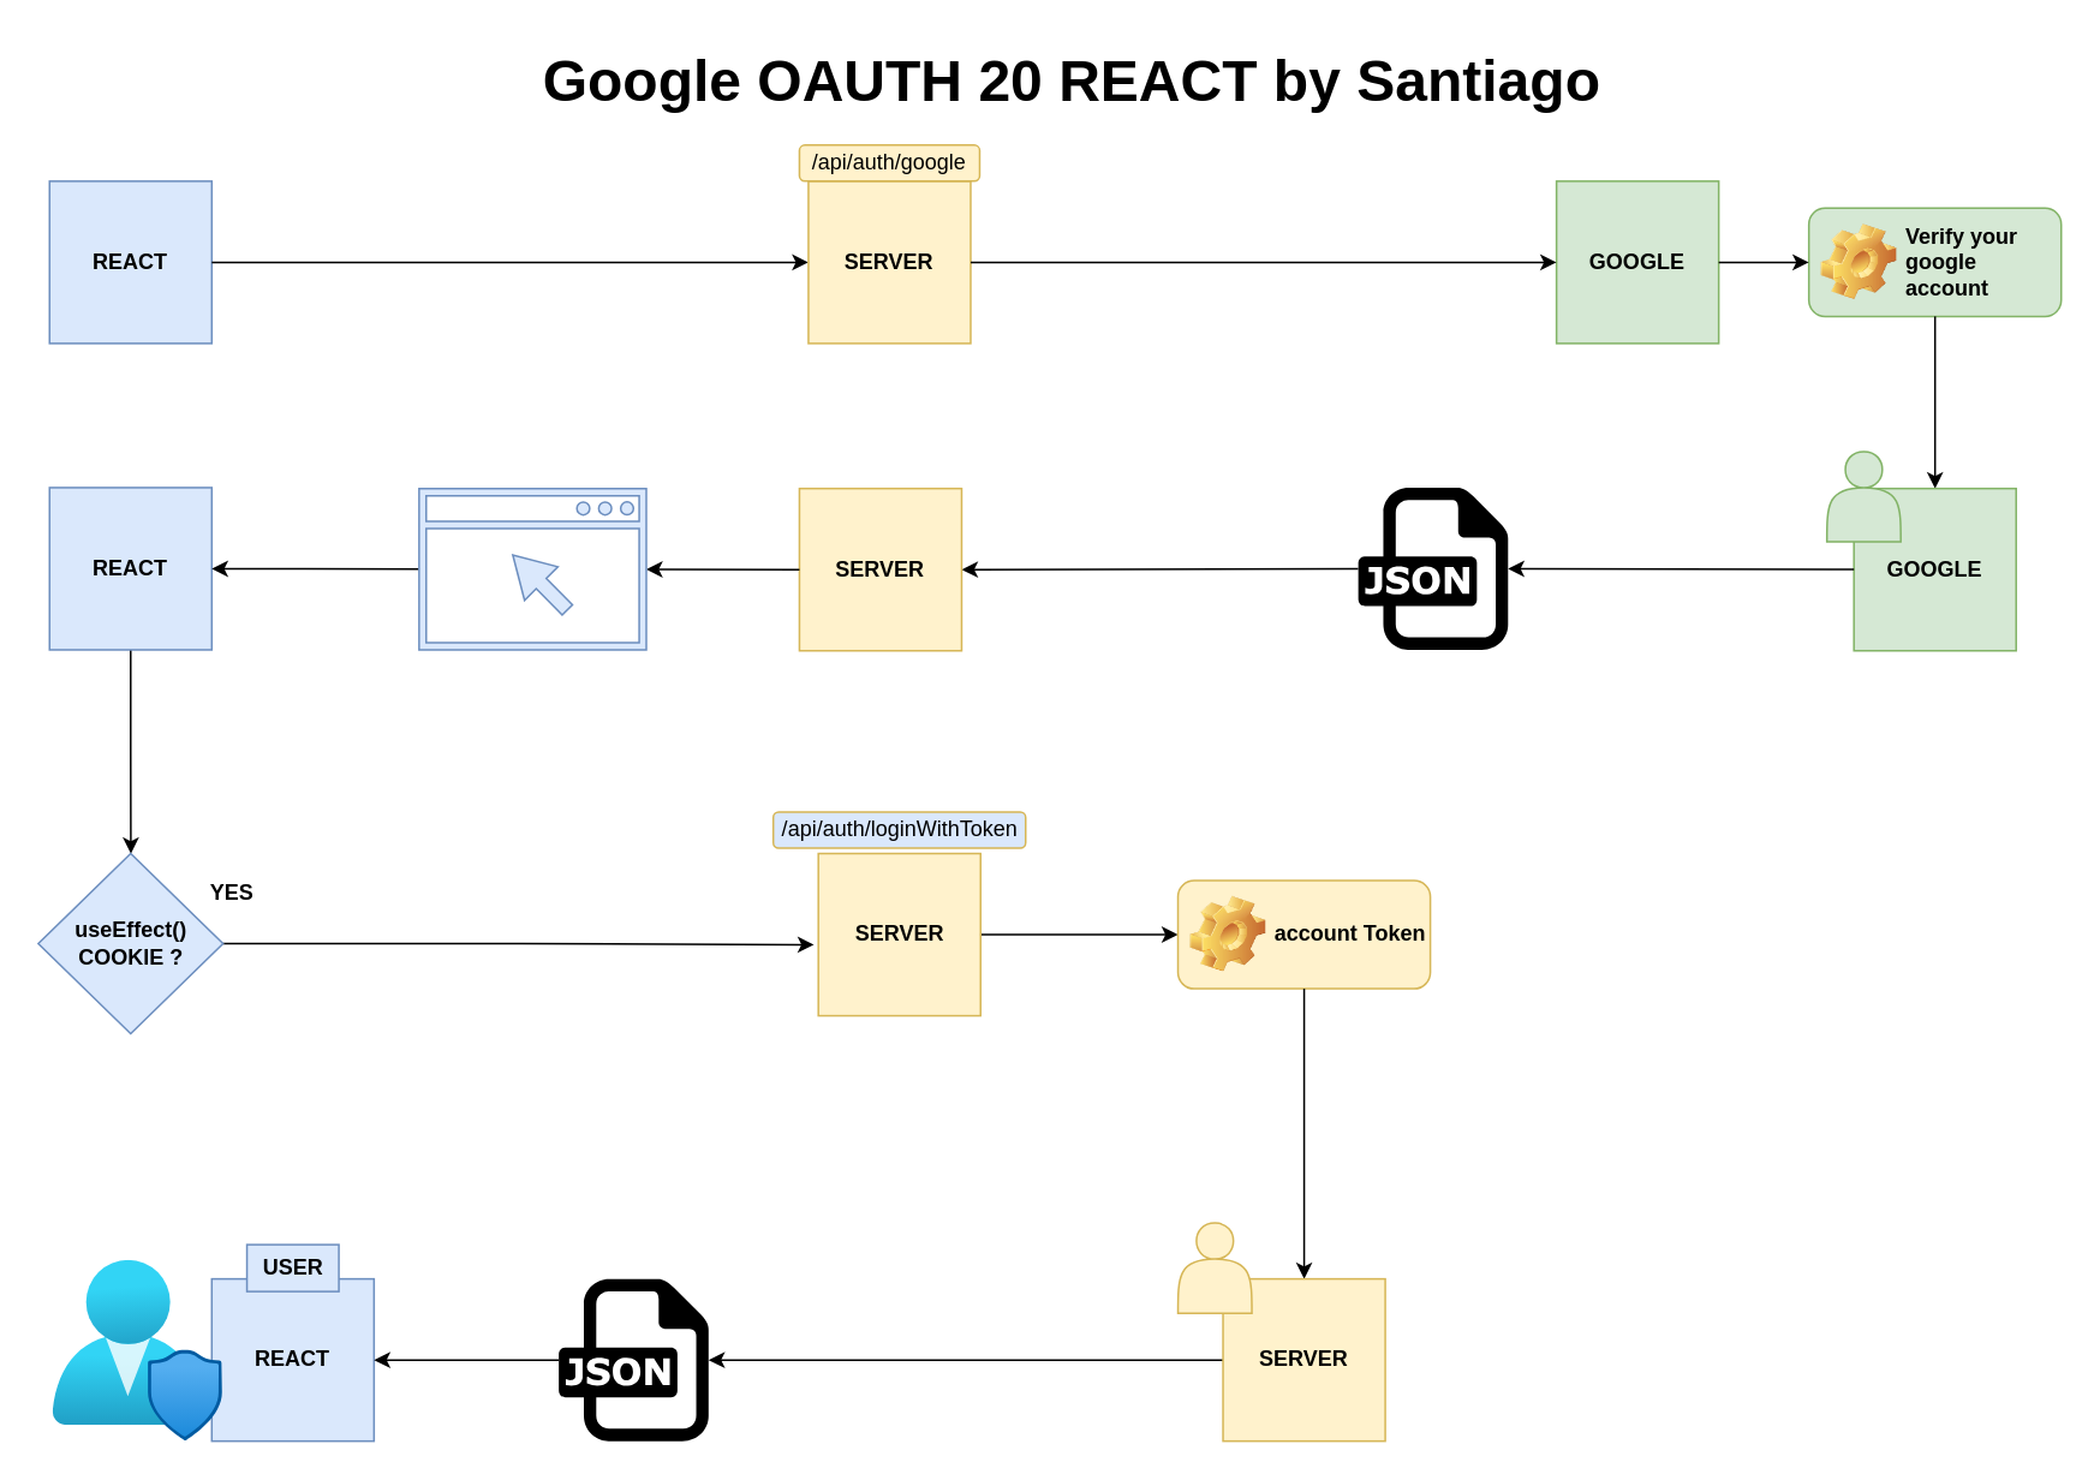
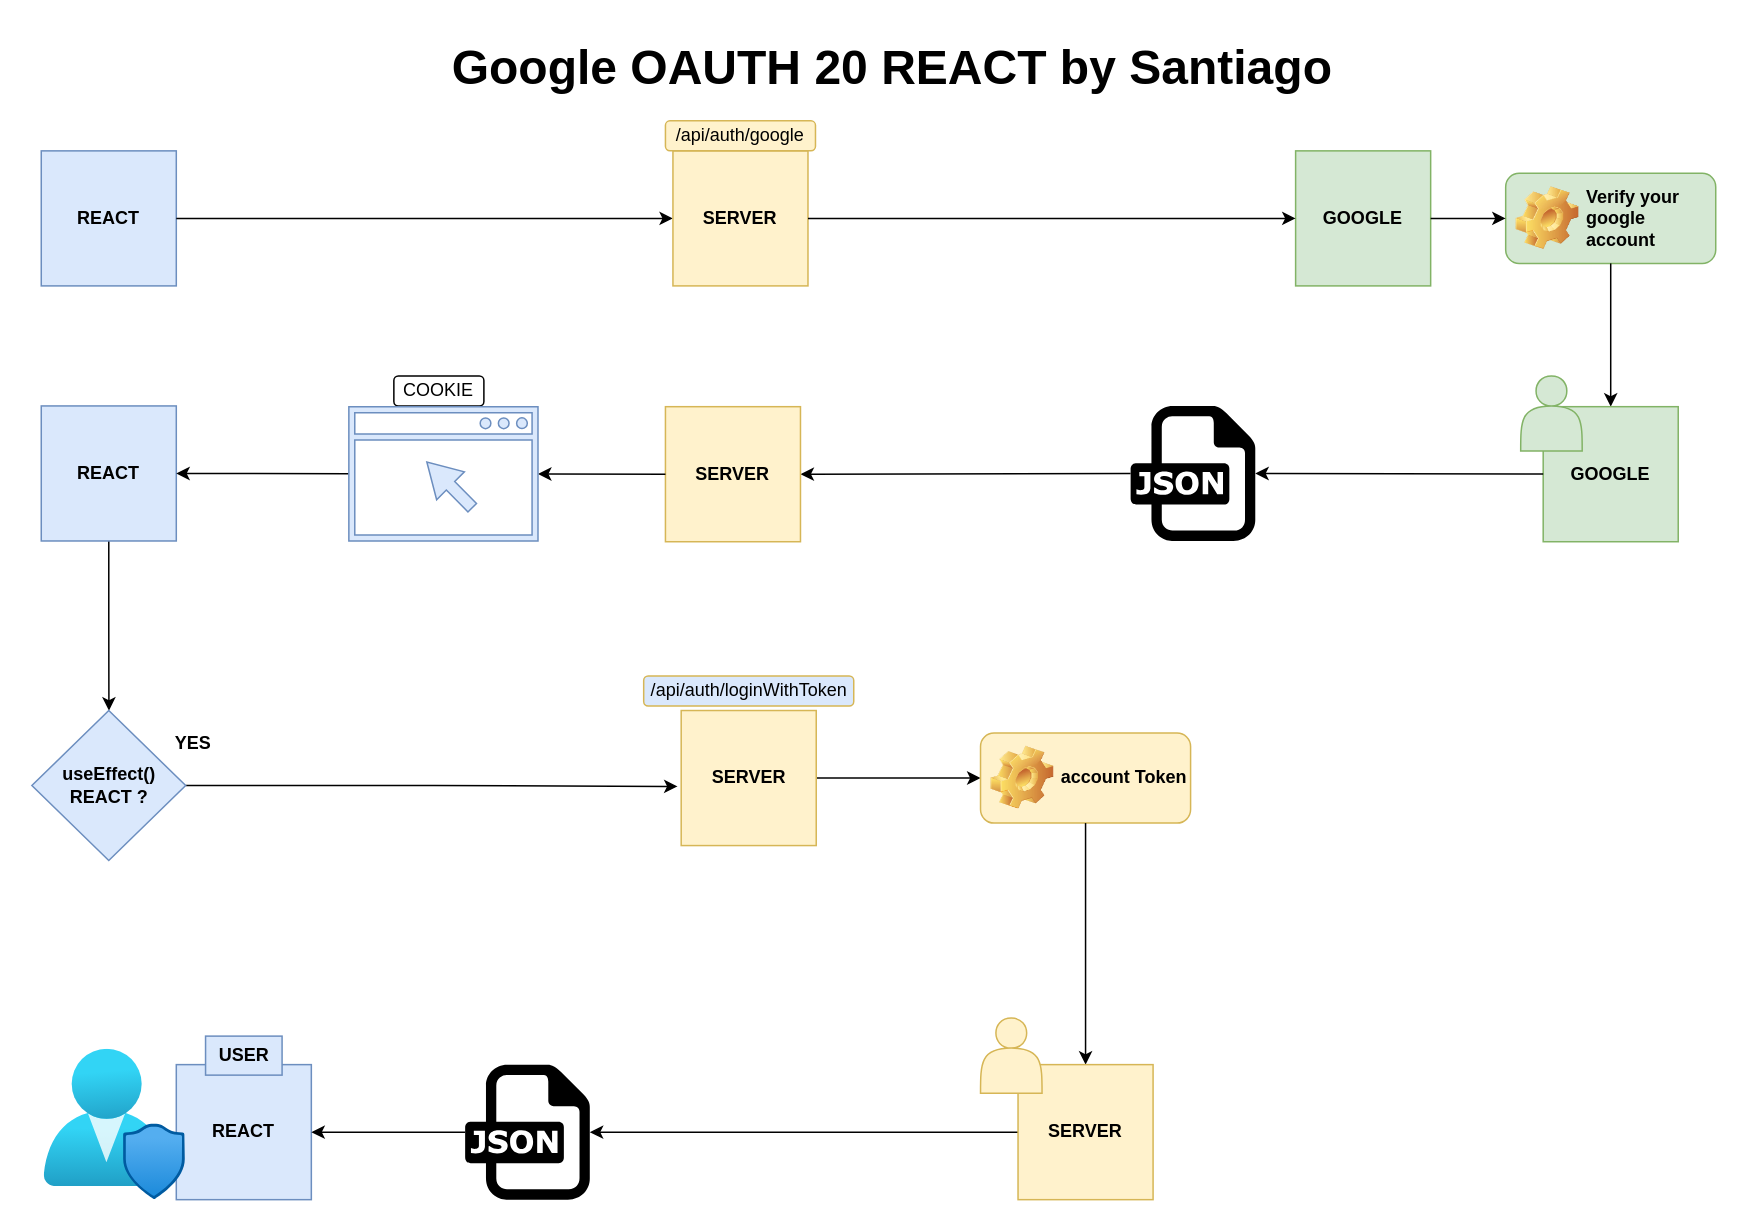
  <mxCell id="0" />
  <mxCell id="1" parent="0" />
  <mxCell id="2" value="&lt;h1&gt;&lt;font style=&quot;font-size: 32px;&quot;&gt;Google OAUTH 20 REACT by Santiago&lt;/font&gt;&lt;/h1&gt;" style="text;html=1;strokeColor=none;fillColor=none;spacing=5;spacingTop=-20;whiteSpace=wrap;overflow=hidden;rounded=0;" vertex="1" parent="1"><mxGeometry x="296" y="20" width="620.5" height="43" as="geometry" /></mxCell>
  <mxCell id="3" value="&lt;b&gt;REACT&lt;/b&gt;" style="whiteSpace=wrap;html=1;aspect=fixed;fillColor=#dae8fc;strokeColor=#6c8ebf;" vertex="1" parent="1"><mxGeometry x="27" y="100" width="90" height="90" as="geometry" /></mxCell>
  <mxCell id="4" value="" style="endArrow=classic;html=1;rounded=0;exitX=1;exitY=0.5;exitDx=0;exitDy=0;entryX=0;entryY=0.5;entryDx=0;entryDy=0;" edge="1" parent="1" source="3" target="5"><mxGeometry width="50" height="50" relative="1" as="geometry"><mxPoint x="503" y="207" as="sourcePoint" /><mxPoint x="593" y="162" as="targetPoint" /></mxGeometry></mxCell>
  <mxCell id="5" value="&lt;b&gt;SERVER&lt;/b&gt;" style="whiteSpace=wrap;html=1;aspect=fixed;fillColor=#fff2cc;strokeColor=#d6b656;" vertex="1" parent="1"><mxGeometry x="448" y="100" width="90" height="90" as="geometry" /></mxCell>
  <mxCell id="6" value="&lt;b&gt;GOOGLE&lt;/b&gt;" style="whiteSpace=wrap;html=1;aspect=fixed;fillColor=#d5e8d4;strokeColor=#82b366;" vertex="1" parent="1"><mxGeometry x="863" y="100" width="90" height="90" as="geometry" /></mxCell>
  <mxCell id="7" value="" style="endArrow=classic;html=1;rounded=0;exitX=1;exitY=0.5;exitDx=0;exitDy=0;entryX=0;entryY=0.5;entryDx=0;entryDy=0;" edge="1" parent="1" source="5" target="6"><mxGeometry width="50" height="50" relative="1" as="geometry"><mxPoint x="783" y="357" as="sourcePoint" /><mxPoint x="833" y="307" as="targetPoint" /></mxGeometry></mxCell>
  <mxCell id="8" value="Verify your google account" style="label;whiteSpace=wrap;html=1;image=img/clipart/Gear_128x128.png;fillColor=#d5e8d4;strokeColor=#82b366;" vertex="1" parent="1"><mxGeometry x="1003" y="115" width="140" height="60" as="geometry" /></mxCell>
  <mxCell id="9" value="" style="endArrow=classic;html=1;rounded=0;entryX=0;entryY=0.5;entryDx=0;entryDy=0;" edge="1" parent="1" source="6" target="8"><mxGeometry width="50" height="50" relative="1" as="geometry"><mxPoint x="548" y="155" as="sourcePoint" /><mxPoint x="748" y="155" as="targetPoint" /></mxGeometry></mxCell>
  <mxCell id="10" value="" style="endArrow=classic;html=1;rounded=0;exitX=0.5;exitY=1;exitDx=0;exitDy=0;entryX=0.5;entryY=0;entryDx=0;entryDy=0;" edge="1" parent="1" source="8" target="13"><mxGeometry width="50" height="50" relative="1" as="geometry"><mxPoint x="828" y="357" as="sourcePoint" /><mxPoint x="928" y="397" as="targetPoint" /></mxGeometry></mxCell>
  <mxCell id="11" value="" style="endArrow=classic;html=1;rounded=0;exitX=0;exitY=0.5;exitDx=0;exitDy=0;entryX=1;entryY=0.5;entryDx=0;entryDy=0;" edge="1" parent="1" source="19" target="14"><mxGeometry width="50" height="50" relative="1" as="geometry"><mxPoint x="893" y="457" as="sourcePoint" /><mxPoint x="683" y="457" as="targetPoint" /></mxGeometry></mxCell>
  <mxCell id="12" value="/api/auth/google" style="rounded=1;whiteSpace=wrap;html=1;fillColor=#fff2cc;strokeColor=#d6b656;" vertex="1" parent="1"><mxGeometry x="443" y="80" width="100" height="20" as="geometry" /></mxCell>
  <mxCell id="13" value="&lt;b&gt;GOOGLE&lt;/b&gt;" style="whiteSpace=wrap;html=1;aspect=fixed;fillColor=#d5e8d4;strokeColor=#82b366;" vertex="1" parent="1"><mxGeometry x="1028" y="270.5" width="90" height="90" as="geometry" /></mxCell>
  <mxCell id="14" value="&lt;b&gt;SERVER&lt;/b&gt;" style="whiteSpace=wrap;html=1;aspect=fixed;fillColor=#fff2cc;strokeColor=#d6b656;" vertex="1" parent="1"><mxGeometry x="443" y="270.5" width="90" height="90" as="geometry" /></mxCell>
  <mxCell id="15" value="" style="edgeStyle=orthogonalEdgeStyle;rounded=0;orthogonalLoop=1;jettySize=auto;html=1;" edge="1" parent="1" source="16" target="25"><mxGeometry relative="1" as="geometry" /></mxCell>
  <mxCell id="16" value="&lt;b&gt;REACT&lt;/b&gt;" style="whiteSpace=wrap;html=1;aspect=fixed;fillColor=#dae8fc;strokeColor=#6c8ebf;" vertex="1" parent="1"><mxGeometry x="27" y="270" width="90" height="90" as="geometry" /></mxCell>
  <mxCell id="17" value="" style="edgeStyle=none;orthogonalLoop=1;jettySize=auto;html=1;rounded=0;exitX=0;exitY=0.5;exitDx=0;exitDy=0;" edge="1" parent="1" source="14" target="22"><mxGeometry width="100" relative="1" as="geometry"><mxPoint x="343" y="457" as="sourcePoint" /><mxPoint x="443" y="457" as="targetPoint" /><Array as="points" /></mxGeometry></mxCell>
  <mxCell id="18" value="" style="endArrow=classic;html=1;rounded=0;entryX=1;entryY=0.5;entryDx=0;entryDy=0;" edge="1" parent="1" target="19" source="13"><mxGeometry width="50" height="50" relative="1" as="geometry"><mxPoint x="853" y="315.5" as="sourcePoint" /><mxPoint x="573" y="315.5" as="targetPoint" /></mxGeometry></mxCell>
  <mxCell id="19" value="" style="dashed=0;outlineConnect=0;html=1;align=center;labelPosition=center;verticalLabelPosition=bottom;verticalAlign=top;shape=mxgraph.weblogos.json;fillColor=#008a00;fontColor=#ffffff;strokeColor=#005700;" vertex="1" parent="1"><mxGeometry x="753" y="270" width="83.113" height="90" as="geometry" /></mxCell>
  <mxCell id="20" value="" style="edgeStyle=none;orthogonalLoop=1;jettySize=auto;html=1;rounded=0;entryX=1;entryY=0.5;entryDx=0;entryDy=0;" edge="1" parent="1" source="22" target="16"><mxGeometry width="100" relative="1" as="geometry"><mxPoint x="283" y="537" as="sourcePoint" /><mxPoint x="233" y="456.57" as="targetPoint" /><Array as="points" /></mxGeometry></mxCell>
+ <mxCell id="21" value="COOKIE" style="rounded=1;whiteSpace=wrap;html=1;" vertex="1" parent="1"><mxGeometry x="262" y="250" width="60" height="20" as="geometry" /></mxCell>
  <mxCell id="22" value="" style="sketch=0;pointerEvents=1;shadow=0;dashed=0;html=1;strokeColor=#6c8ebf;fillColor=#dae8fc;aspect=fixed;labelPosition=center;verticalLabelPosition=bottom;verticalAlign=top;align=center;outlineConnect=0;shape=mxgraph.vvd.web_browser;" vertex="1" parent="1"><mxGeometry x="232" y="270.5" width="126.06" height="89.5" as="geometry" /></mxCell>
  <mxCell id="23" value="" style="shape=image;html=1;verticalAlign=top;verticalLabelPosition=bottom;labelBackgroundColor=#ffffff;imageAspect=0;aspect=fixed;image=https://cdn1.iconfinder.com/data/icons/cartoon-snack/128/cookie-128.png;imageBackground=none;" vertex="1" parent="1"><mxGeometry x="203" y="320" width="59" height="59" as="geometry" /></mxCell>
  <mxCell id="24" value="" style="edgeStyle=orthogonalEdgeStyle;rounded=0;orthogonalLoop=1;jettySize=auto;html=1;entryX=-0.027;entryY=0.562;entryDx=0;entryDy=0;entryPerimeter=0;" edge="1" parent="1" source="25" target="28"><mxGeometry relative="1" as="geometry"><mxPoint x="293" y="745" as="targetPoint" /></mxGeometry></mxCell>
- <mxCell id="25" value="&lt;b&gt;useEffect()&lt;br&gt;COOKIE ?&lt;/b&gt;" style="rhombus;whiteSpace=wrap;html=1;fillColor=#dae8fc;strokeColor=#6c8ebf;" vertex="1" parent="1"><mxGeometry x="20.75" y="473" width="102.5" height="100" as="geometry" /></mxCell>
+ <mxCell id="25" value="&lt;b&gt;useEffect()&lt;br&gt;REACT ?&lt;/b&gt;" style="rhombus;whiteSpace=wrap;html=1;fillColor=#dae8fc;strokeColor=#6c8ebf;" vertex="1" parent="1"><mxGeometry x="20.75" y="473" width="102.5" height="100" as="geometry" /></mxCell>
  <mxCell id="26" value="&lt;b&gt;YES&lt;/b&gt;" style="text;html=1;align=center;verticalAlign=middle;resizable=0;points=[];autosize=1;strokeColor=none;fillColor=none;" vertex="1" parent="1"><mxGeometry x="103" y="480" width="50" height="30" as="geometry" /></mxCell>
  <mxCell id="27" value="" style="edgeStyle=orthogonalEdgeStyle;rounded=0;orthogonalLoop=1;jettySize=auto;html=1;" edge="1" parent="1" source="28" target="30"><mxGeometry relative="1" as="geometry" /></mxCell>
  <mxCell id="28" value="&lt;b&gt;SERVER&lt;/b&gt;" style="whiteSpace=wrap;html=1;aspect=fixed;fillColor=#fff2cc;strokeColor=#d6b656;" vertex="1" parent="1"><mxGeometry x="453.5" y="473" width="90" height="90" as="geometry" /></mxCell>
  <mxCell id="29" value="/api/auth/loginWithToken" style="rounded=1;whiteSpace=wrap;html=1;fillColor=#dae8fc;strokeColor=#d6b656;" vertex="1" parent="1"><mxGeometry x="428.5" y="450" width="140" height="20" as="geometry" /></mxCell>
  <mxCell id="30" value="account Token" style="label;whiteSpace=wrap;html=1;image=img/clipart/Gear_128x128.png;fillColor=#fff2cc;strokeColor=#d6b656;" vertex="1" parent="1"><mxGeometry x="653" y="488" width="140" height="60" as="geometry" /></mxCell>
  <mxCell id="31" value="" style="edgeStyle=orthogonalEdgeStyle;rounded=0;orthogonalLoop=1;jettySize=auto;html=1;exitX=0.5;exitY=1;exitDx=0;exitDy=0;" edge="1" parent="1" source="30" target="33"><mxGeometry relative="1" as="geometry" /></mxCell>
  <mxCell id="32" value="" style="edgeStyle=orthogonalEdgeStyle;rounded=0;orthogonalLoop=1;jettySize=auto;html=1;" edge="1" parent="1" source="33" target="36"><mxGeometry relative="1" as="geometry" /></mxCell>
  <mxCell id="33" value="&lt;b&gt;SERVER&lt;/b&gt;" style="whiteSpace=wrap;html=1;aspect=fixed;fillColor=#fff2cc;strokeColor=#d6b656;" vertex="1" parent="1"><mxGeometry x="678" y="709" width="90" height="90" as="geometry" /></mxCell>
  <mxCell id="34" value="&lt;b&gt;REACT&lt;br&gt;&lt;/b&gt;" style="whiteSpace=wrap;html=1;aspect=fixed;fillColor=#dae8fc;strokeColor=#6c8ebf;" vertex="1" parent="1"><mxGeometry x="117" y="709" width="90" height="90" as="geometry" /></mxCell>
  <mxCell id="35" value="" style="edgeStyle=orthogonalEdgeStyle;rounded=0;orthogonalLoop=1;jettySize=auto;html=1;" edge="1" parent="1" source="36" target="34"><mxGeometry relative="1" as="geometry" /></mxCell>
  <mxCell id="36" value="" style="dashed=0;outlineConnect=0;html=1;align=center;labelPosition=center;verticalLabelPosition=bottom;verticalAlign=top;shape=mxgraph.weblogos.json" vertex="1" parent="1"><mxGeometry x="309.47" y="709" width="83.113" height="90" as="geometry" /></mxCell>
  <mxCell id="37" value="" style="image;aspect=fixed;html=1;points=[];align=center;fontSize=12;image=img/lib/azure2/management_governance/User_Privacy.svg;" vertex="1" parent="1"><mxGeometry x="29.13" y="699" width="94.12" height="100" as="geometry" /></mxCell>
  <mxCell id="38" value="&lt;b&gt;USER&lt;/b&gt;" style="text;html=1;align=center;verticalAlign=middle;resizable=0;points=[];autosize=1;strokeColor=#6c8ebf;fillColor=#dae8fc;" vertex="1" parent="1"><mxGeometry x="136.5" y="690" width="51" height="26" as="geometry" /></mxCell>
  <mxCell id="39" value="" style="shape=actor;whiteSpace=wrap;html=1;fillColor=#d5e8d4;strokeColor=#82b366;" vertex="1" parent="1"><mxGeometry x="1013" y="250" width="41" height="50" as="geometry" /></mxCell>
  <mxCell id="40" value="" style="shape=actor;whiteSpace=wrap;html=1;fillColor=#fff2cc;strokeColor=#d6b656;" vertex="1" parent="1"><mxGeometry x="653" y="678" width="41" height="50" as="geometry" /></mxCell>
